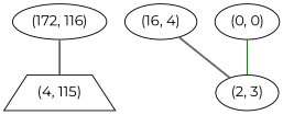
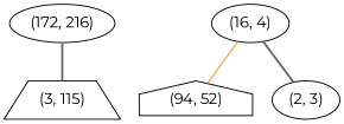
  graph {
    fontname=Montserrat
    node [fontname=Montserrat shape=ellipse]
    edge [color=gray40 fontname=Montserrat style=bold weight=1]
-   "(4, 115)" [shape=trapezium]
-   "(172, 116)"
+   "(4, 115)" [shape=trapezium label="(3, 115)"]
+   "(172, 116)" [label="(172, 216)"]
+   "(94, 52)" [shape=house]
    "(16, 4)"
    "(2, 3)"
-   "(0, 0)"
    "(172, 116)" -- "(4, 115)"
+   "(16, 4)" -- "(94, 52)" [color=darkorange style=solid]
    "(16, 4)" -- "(2, 3)"
-   "(0, 0)" -- "(2, 3)" [color=darkgreen style=solid weight=4]
  }
